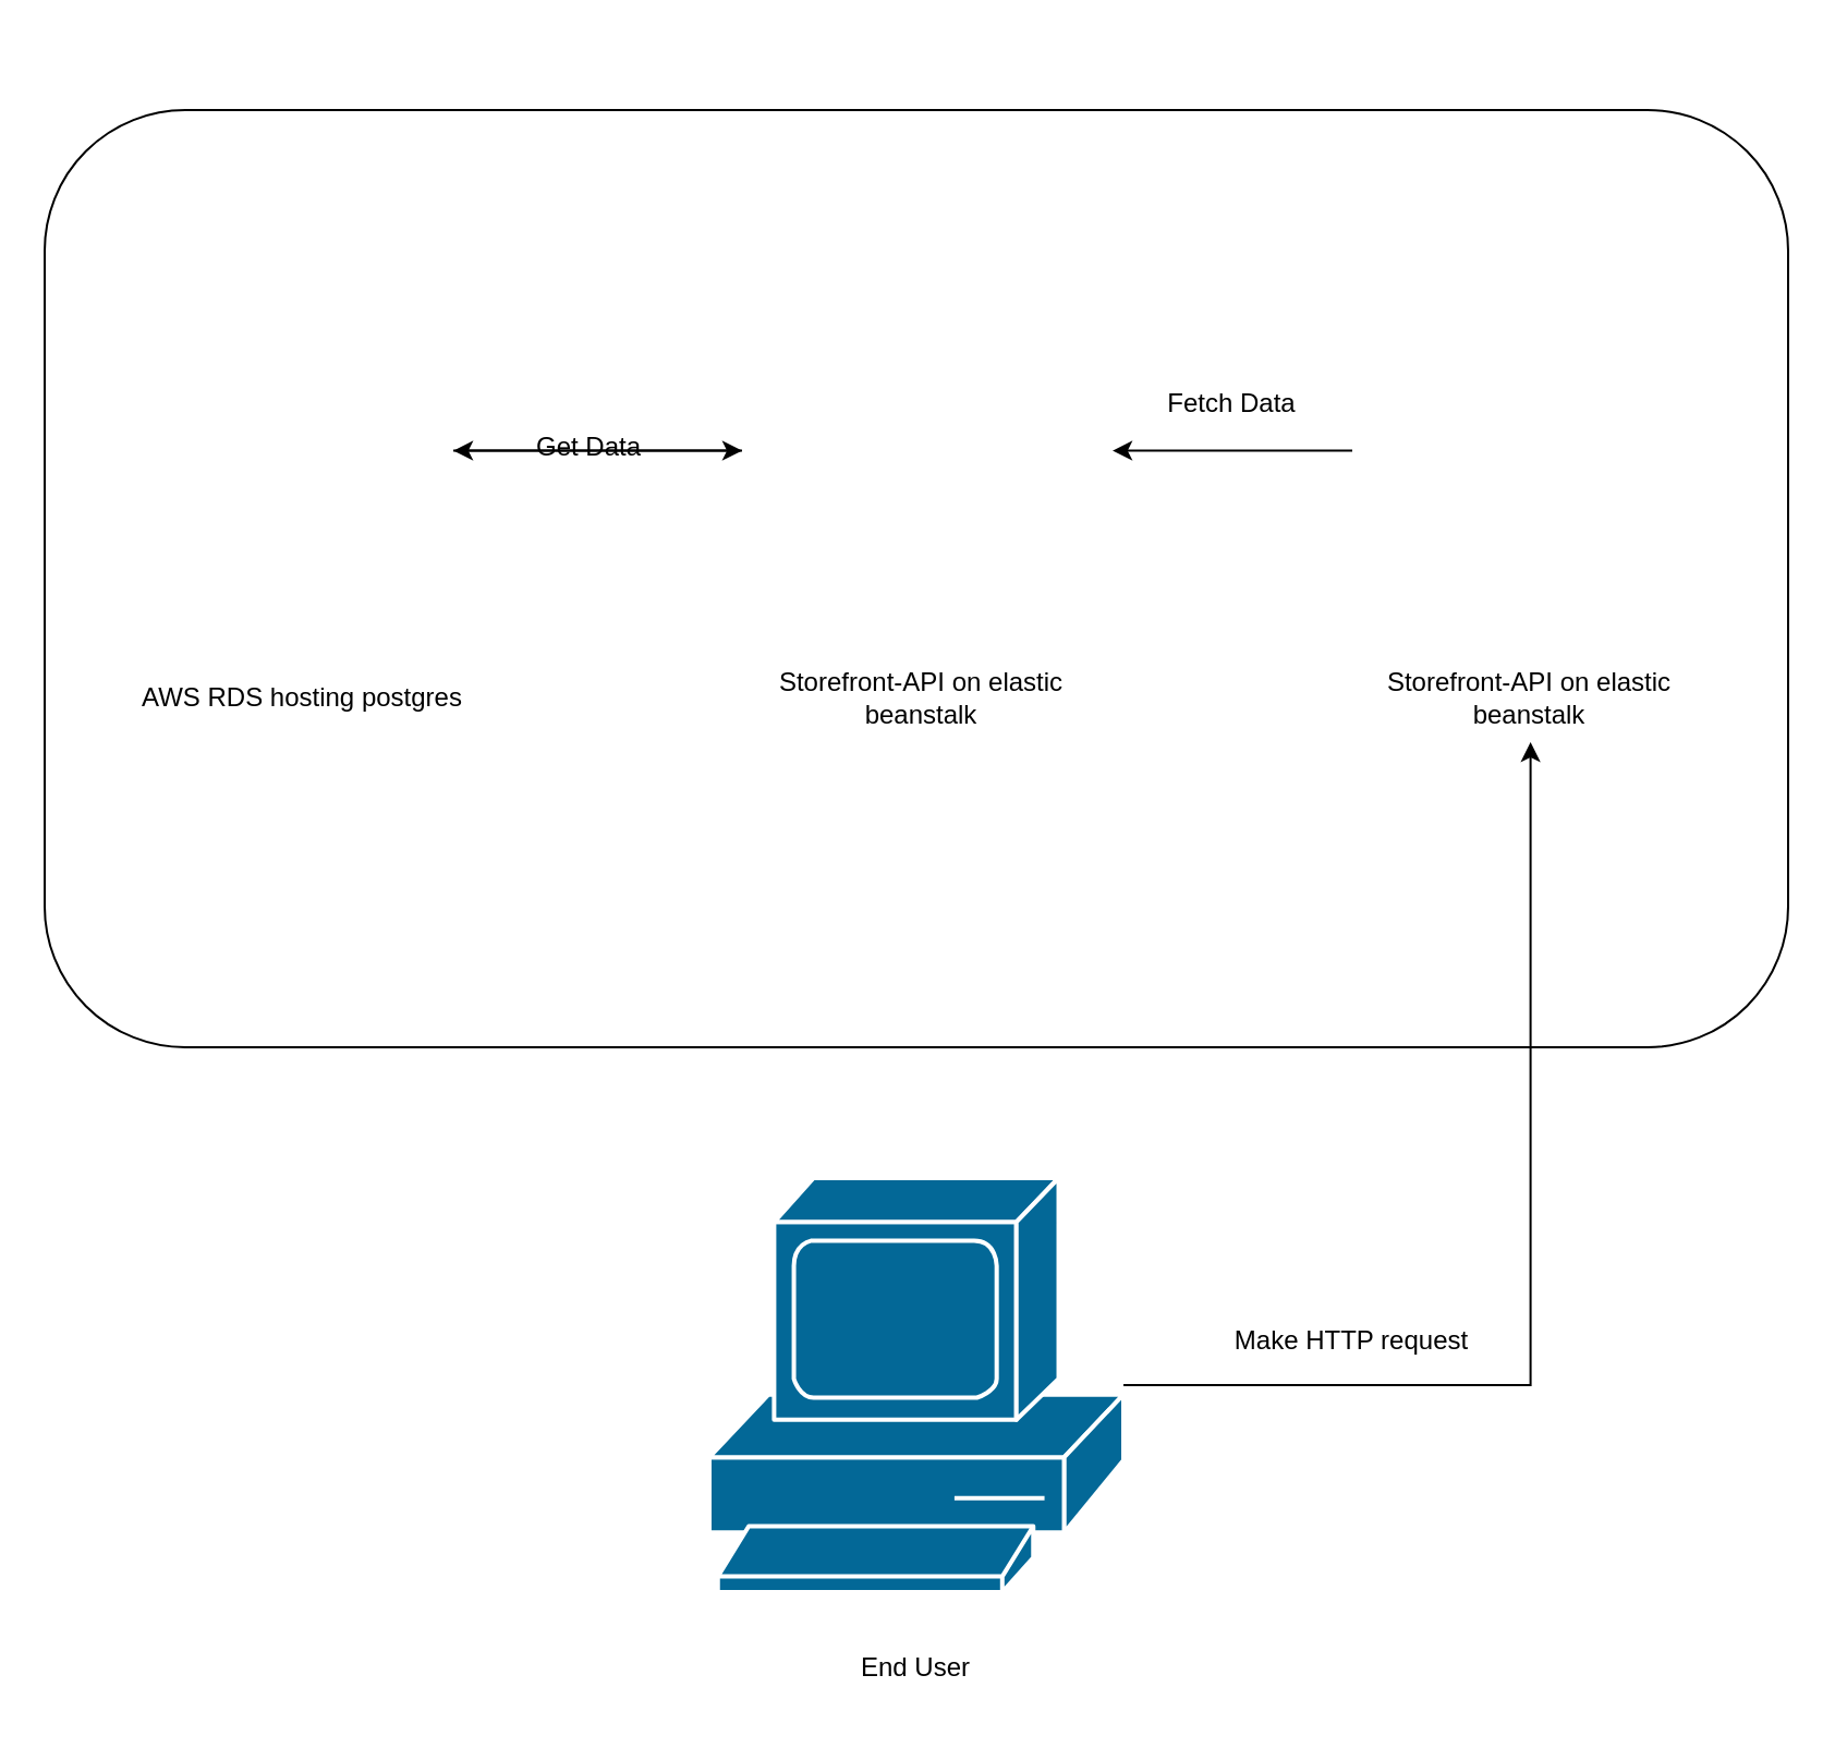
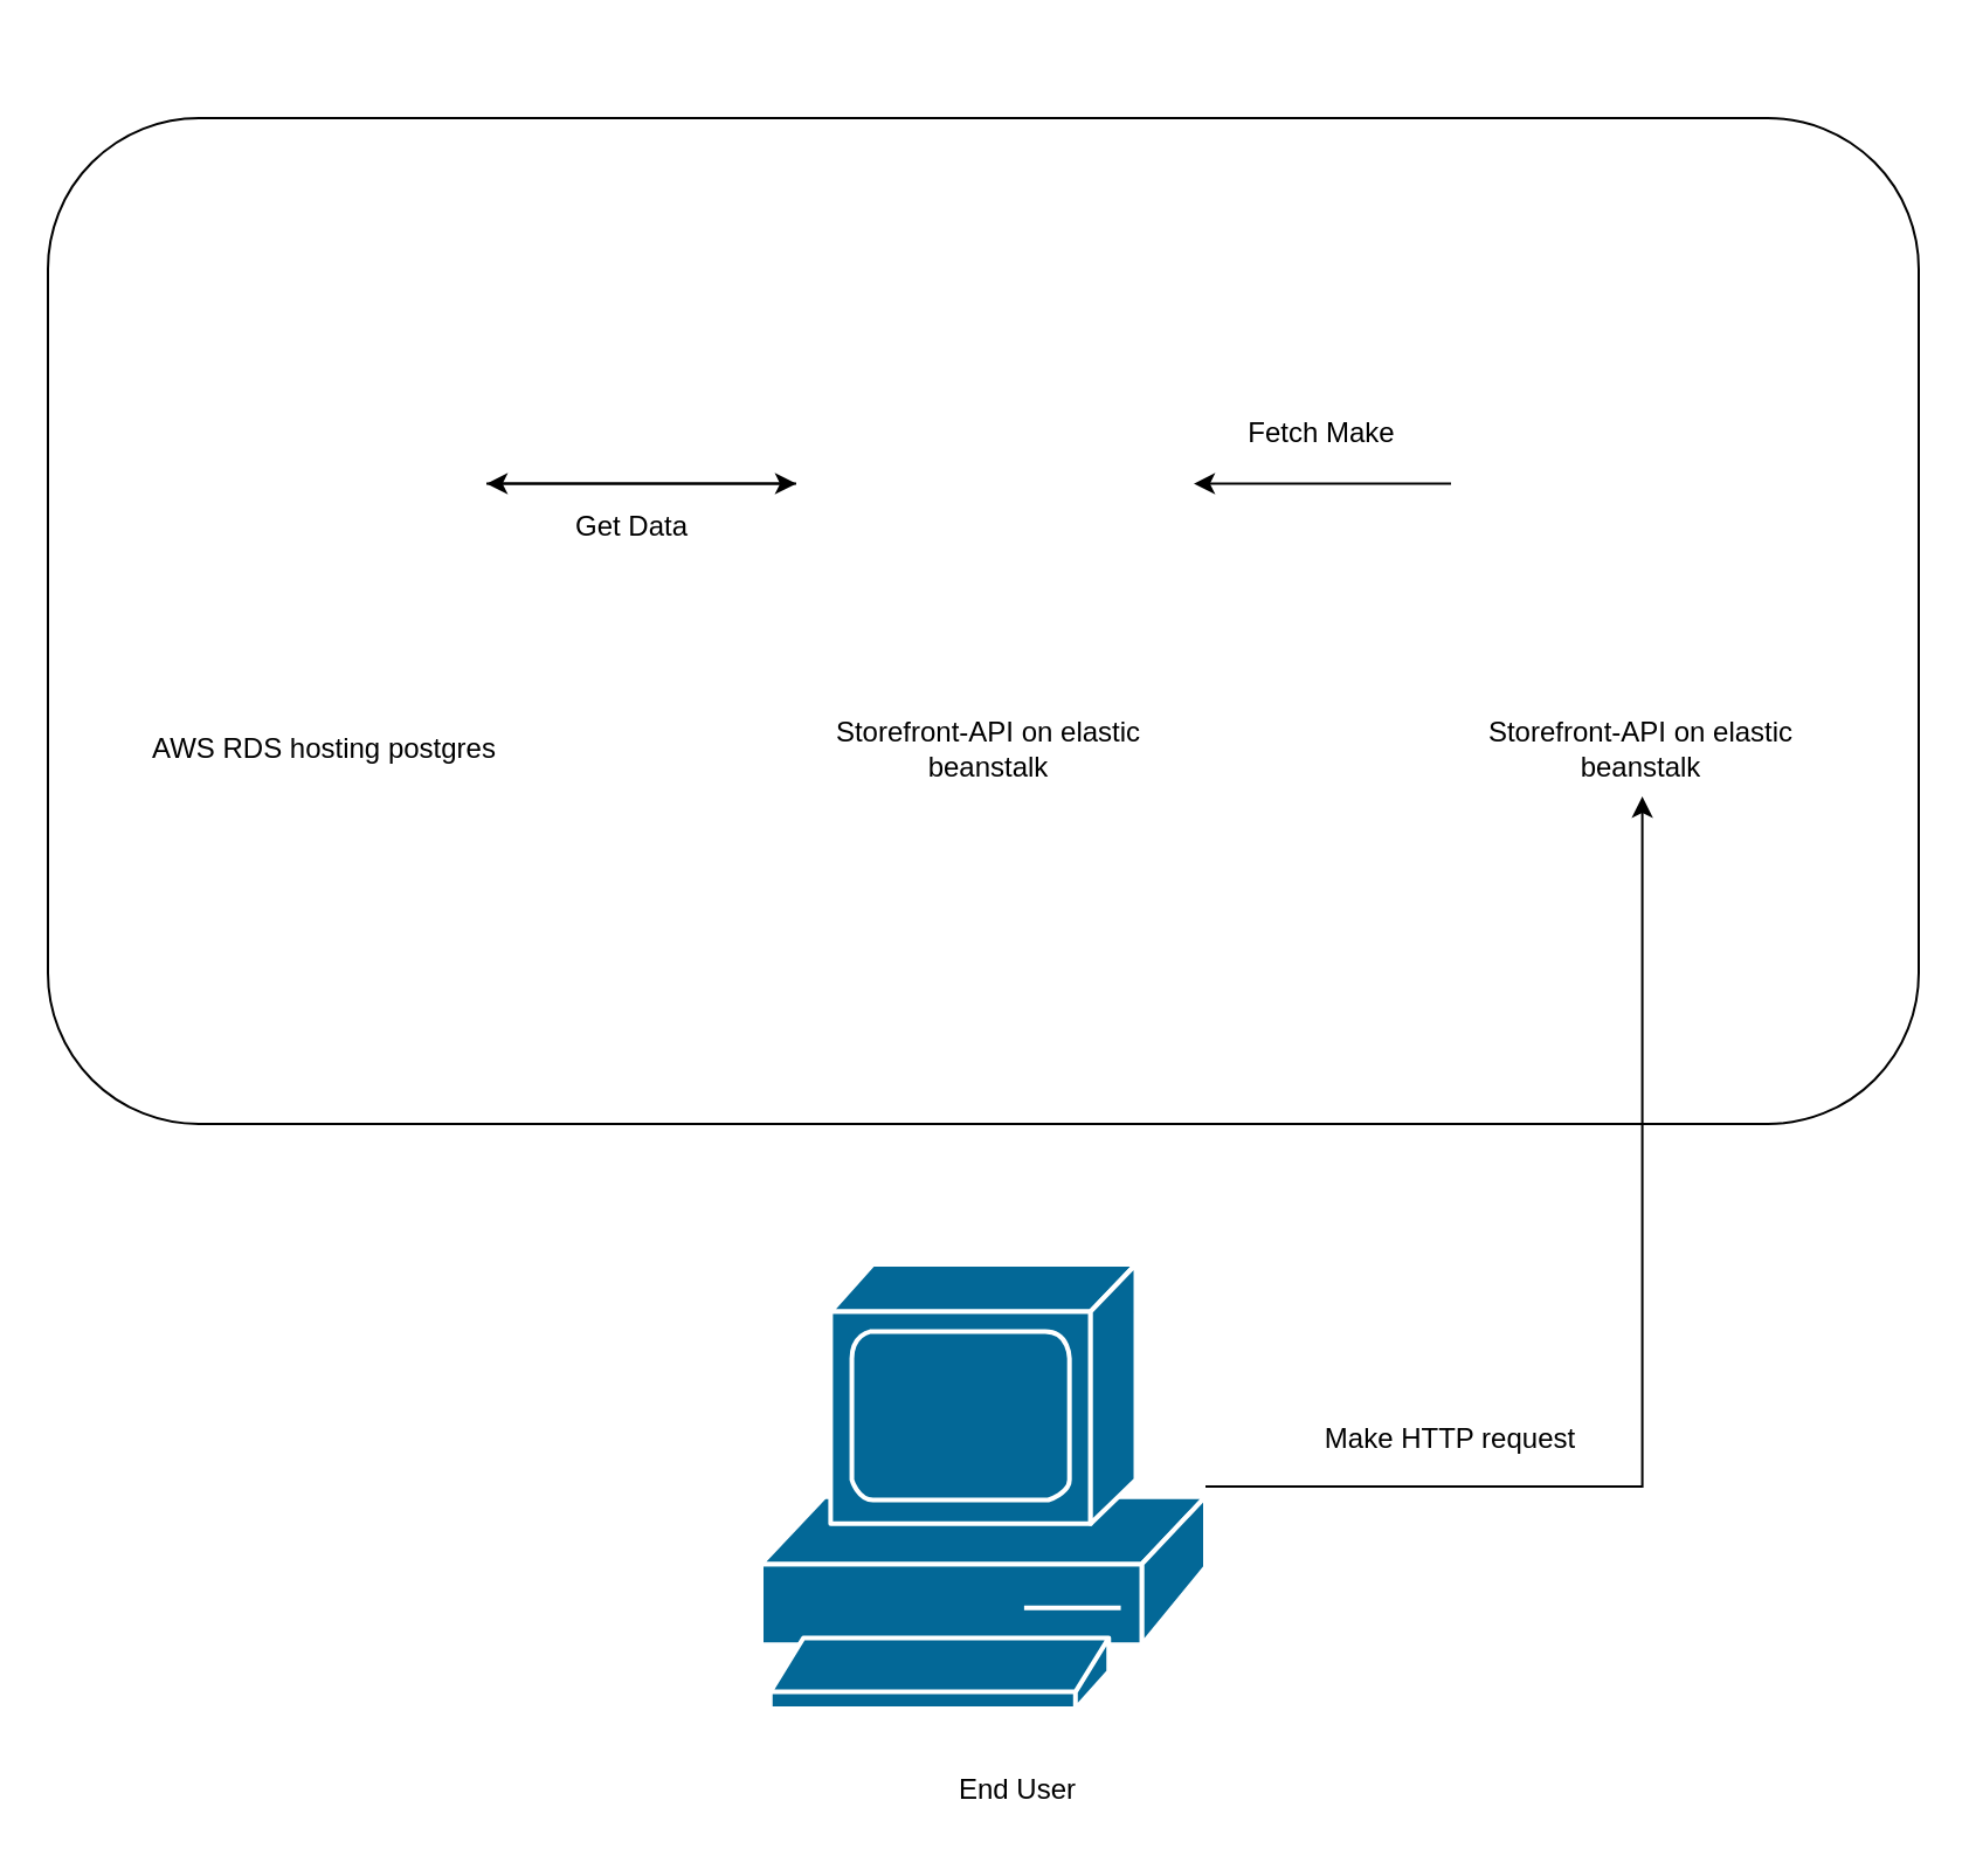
  <mxCell id="0" />
  <mxCell id="1" parent="0" />
  <mxCell id="2" value="" style="rounded=1;whiteSpace=wrap;html=1;" vertex="1" parent="1"><mxGeometry x="20" y="50" width="800" height="430" as="geometry" /></mxCell>
  <mxCell id="3" style="edgeStyle=orthogonalEdgeStyle;rounded=0;orthogonalLoop=1;jettySize=auto;html=1;" edge="1" parent="1" source="4" target="7"><mxGeometry relative="1" as="geometry" /></mxCell>
  <mxCell id="4" value="" style="shape=image;verticalLabelPosition=bottom;labelBackgroundColor=#ffffff;verticalAlign=top;aspect=fixed;imageAspect=0;image=https://d1.awsstatic.com/icons/console_elasticbeanstalk_icon.0f7eb0140e1ef6c718d3f806beb7183d06756901.png;" vertex="1" parent="1"><mxGeometry x="340" y="121.25" width="170" height="170" as="geometry" /></mxCell>
  <mxCell id="5" value="Storefront-API on&amp;nbsp;elastic beanstalk" style="text;html=1;strokeColor=none;fillColor=none;align=center;verticalAlign=middle;whiteSpace=wrap;rounded=0;" vertex="1" parent="1"><mxGeometry x="340" y="300" width="165" height="40" as="geometry" /></mxCell>
  <mxCell id="6" style="edgeStyle=orthogonalEdgeStyle;rounded=0;orthogonalLoop=1;jettySize=auto;html=1;" edge="1" parent="1" source="7" target="4"><mxGeometry relative="1" as="geometry" /></mxCell>
  <mxCell id="7" value="" style="shape=image;verticalLabelPosition=bottom;labelBackgroundColor=#ffffff;verticalAlign=top;aspect=fixed;imageAspect=0;image=https://uploads-ssl.webflow.com/5eb586cf8a64e8125e18ebe7/5ec041c01799656fb494c37e_AWS_Simple_Icons_Database_AmazonRDS.svg_-20160325070440.png;" vertex="1" parent="1"><mxGeometry x="40" y="122.5" width="167.5" height="167.5" as="geometry" /></mxCell>
  <mxCell id="8" value="AWS RDS hosting postgres" style="text;html=1;strokeColor=none;fillColor=none;align=center;verticalAlign=middle;whiteSpace=wrap;rounded=0;" vertex="1" parent="1"><mxGeometry x="56.25" y="300" width="165" height="40" as="geometry" /></mxCell>
- <mxCell id="9" value="Get Data" style="text;html=1;strokeColor=none;fillColor=none;align=center;verticalAlign=middle;whiteSpace=wrap;rounded=0;" vertex="1" parent="1"><mxGeometry x="220" y="190" width="100" height="30" as="geometry" /></mxCell>
+ <mxCell id="9" value="Get Data" style="text;html=1;strokeColor=none;fillColor=none;align=center;verticalAlign=middle;whiteSpace=wrap;rounded=0;" vertex="1" parent="1"><mxGeometry x="220" y="210" width="100" height="30" as="geometry" /></mxCell>
  <mxCell id="10" style="edgeStyle=orthogonalEdgeStyle;rounded=0;orthogonalLoop=1;jettySize=auto;html=1;" edge="1" parent="1" source="11" target="4"><mxGeometry relative="1" as="geometry" /></mxCell>
  <mxCell id="11" value="" style="shape=image;verticalLabelPosition=bottom;labelBackgroundColor=#ffffff;verticalAlign=top;aspect=fixed;imageAspect=0;image=https://www.logolynx.com/images/logolynx/32/32a4490def811a1f4c3c54a2e9f906bd.png;" vertex="1" parent="1"><mxGeometry x="620" y="124.43" width="163.63" height="163.63" as="geometry" /></mxCell>
  <mxCell id="12" value="Storefront-API on&amp;nbsp;elastic beanstalk" style="text;html=1;strokeColor=none;fillColor=none;align=center;verticalAlign=middle;whiteSpace=wrap;rounded=0;" vertex="1" parent="1"><mxGeometry x="619.32" y="300" width="165" height="40" as="geometry" /></mxCell>
- <mxCell id="13" value="Fetch Data" style="text;html=1;strokeColor=none;fillColor=none;align=center;verticalAlign=middle;whiteSpace=wrap;rounded=0;" vertex="1" parent="1"><mxGeometry x="520" y="170" width="90" height="30" as="geometry" /></mxCell>
+ <mxCell id="13" value="Fetch Make" style="text;html=1;strokeColor=none;fillColor=none;align=center;verticalAlign=middle;whiteSpace=wrap;rounded=0;" vertex="1" parent="1"><mxGeometry x="520" y="170" width="90" height="30" as="geometry" /></mxCell>
  <mxCell id="14" style="edgeStyle=orthogonalEdgeStyle;rounded=0;orthogonalLoop=1;jettySize=auto;html=1;" edge="1" parent="1" source="15" target="12"><mxGeometry relative="1" as="geometry" /></mxCell>
  <mxCell id="15" value="" style="shape=mxgraph.cisco.computers_and_peripherals.pc;html=1;pointerEvents=1;dashed=0;fillColor=#036897;strokeColor=#ffffff;strokeWidth=2;verticalLabelPosition=bottom;verticalAlign=top;align=center;outlineConnect=0;" vertex="1" parent="1"><mxGeometry x="325" y="540" width="190" height="190" as="geometry" /></mxCell>
  <mxCell id="16" value="" style="shape=image;verticalLabelPosition=bottom;labelBackgroundColor=#ffffff;verticalAlign=top;aspect=fixed;imageAspect=0;image=https://logos-world.net/wp-content/uploads/2021/08/Amazon-Web-Services-AWS-Logo.png;" vertex="1" parent="1"><mxGeometry x="50" y="20" width="126.45" height="71.25" as="geometry" /></mxCell>
- <mxCell id="17" value="End User" style="text;html=1;strokeColor=none;fillColor=none;align=center;verticalAlign=middle;whiteSpace=wrap;rounded=0;" vertex="1" parent="1"><mxGeometry x="390" y="750" width="60" height="30" as="geometry" /></mxCell>
+ <mxCell id="17" value="End User" style="text;html=1;strokeColor=none;fillColor=none;align=center;verticalAlign=middle;whiteSpace=wrap;rounded=0;" vertex="1" parent="1"><mxGeometry x="405" y="750" width="60" height="30" as="geometry" /></mxCell>
  <mxCell id="18" value="Make HTTP request" style="text;html=1;strokeColor=none;fillColor=none;align=center;verticalAlign=middle;whiteSpace=wrap;rounded=0;" vertex="1" parent="1"><mxGeometry x="545" y="600" width="150" height="30" as="geometry" /></mxCell>
